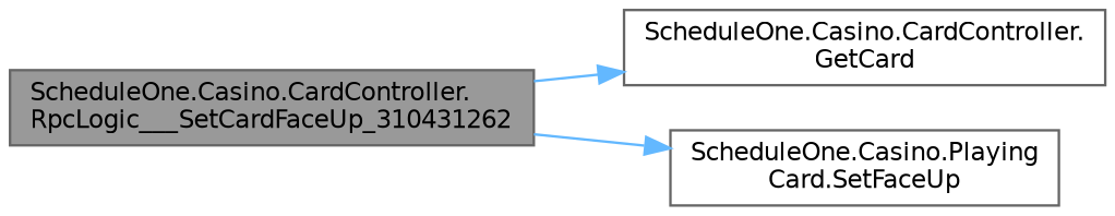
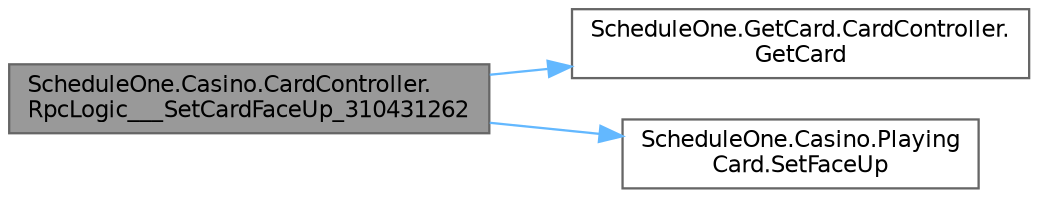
  digraph {
    rankdir=LR
    node [color=grey40 fillcolor=white fontname=Helvetica fontsize=10 shape=box style=filled]
    edge [color=steelblue1 fontname=Helvetica fontsize=10 labelfontname=Helvetica labelfontsize=10 style=solid]
    n1 [color=gray40 fillcolor=grey60 fontcolor=black height=0.2 label="ScheduleOne.Casino.CardController.\lRpcLogic___SetCardFaceUp_310431262" width=0.4]
-   n2 [height=0.2 label="ScheduleOne.Casino.CardController.\lGetCard" width=0.4]
+   n2 [height=0.2 label="ScheduleOne.GetCard.CardController.\lGetCard" width=0.4]
    n3 [height=0.2 label="ScheduleOne.Casino.Playing\lCard.SetFaceUp" width=0.4]
    n1 -> n2
    n1 -> n3
  }
